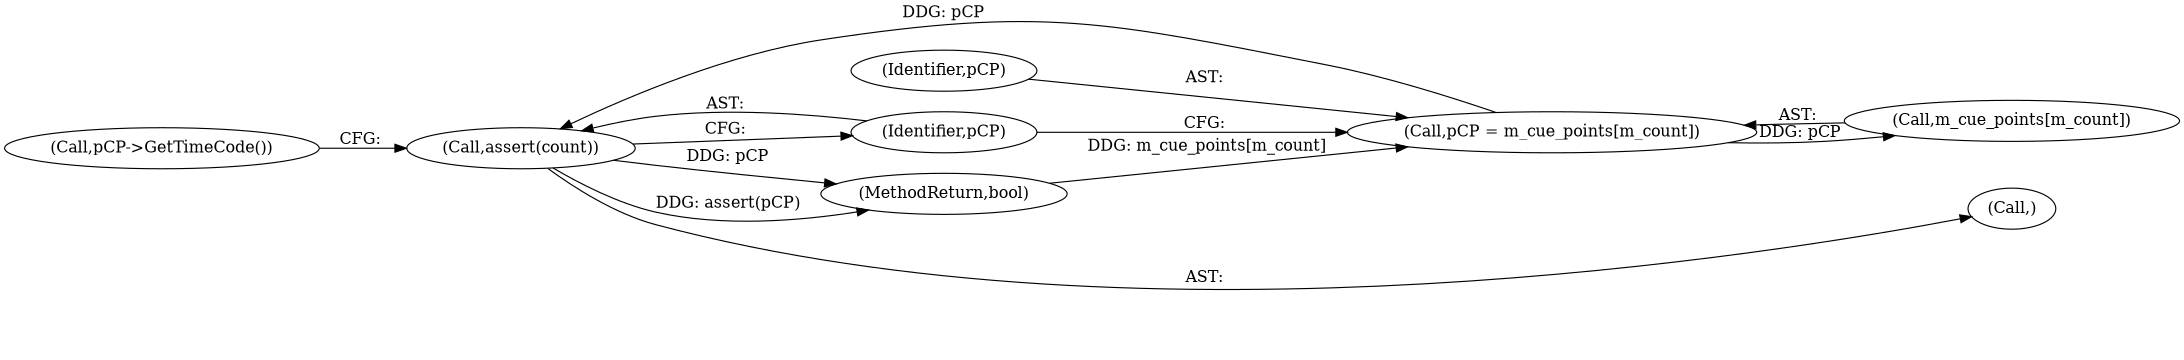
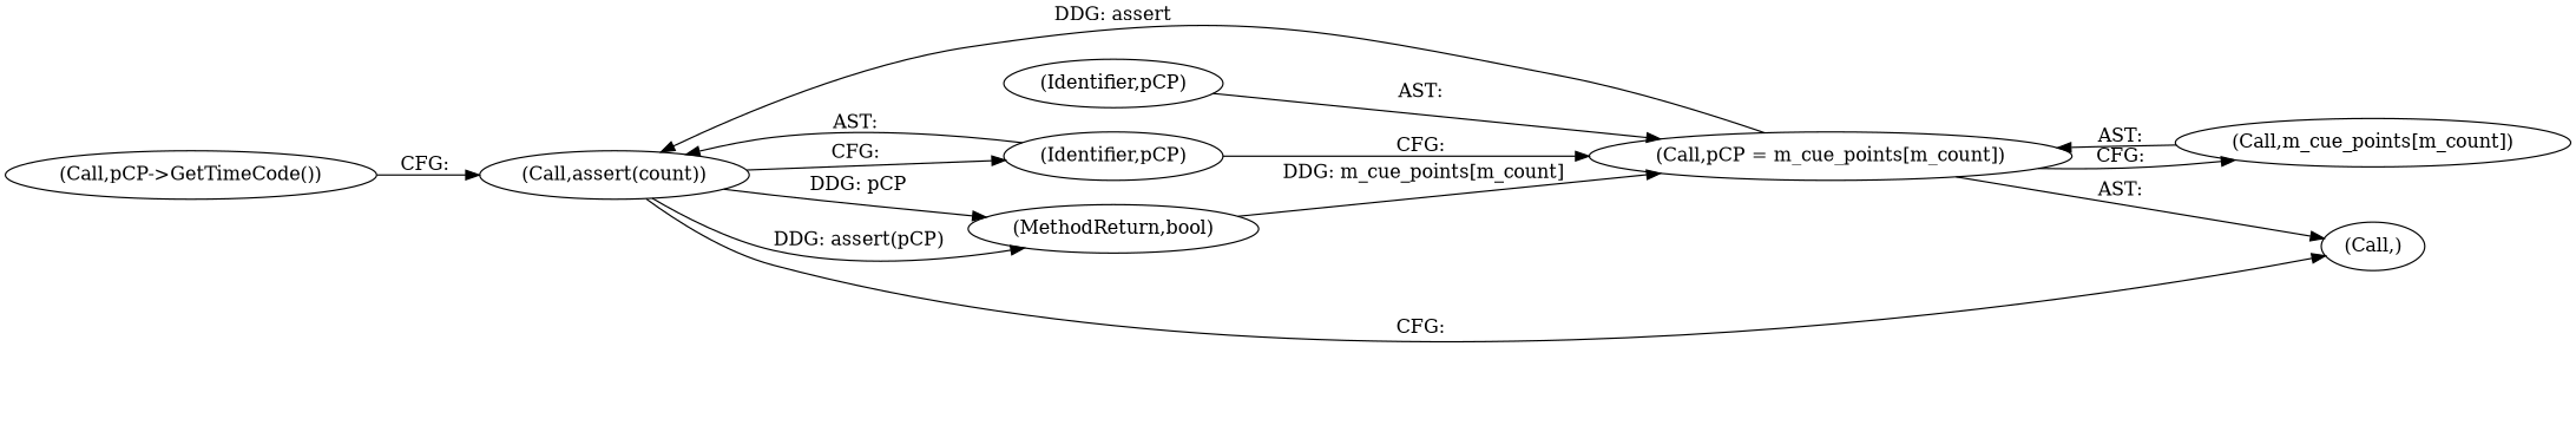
  digraph {
    rankdir=LR
    n1 [label="(Call,assert(count))"]
    n2 [label="(Identifier,pCP)"]
    n3 [label="(Call,)"]
    n4 [label="(MethodReturn,bool)"]
    n5 [label="(Call,pCP = m_cue_points[m_count])"]
    n6 [label="(Call,m_cue_points[m_count])"]
    n7 [label="(Identifier,pCP)"]
    n8 [label="(Call,pCP->GetTimeCode())"]
    n1 -> n2 [label="CFG: "]
-   n1 -> n3 [label="AST: "]
+   n1 -> n3 [label="CFG: "]
    n1 -> n4 [label="DDG: assert(pCP)"]
    n1 -> n4 [label="DDG: pCP"]
    n2 -> n1 [label="AST: "]
    n2 -> n5 [label="CFG: "]
    n4 -> n5 [label="DDG: m_cue_points[m_count]"]
-   n5 -> n1 [label="DDG: pCP"]
-   n5 -> n6 [label="DDG: pCP"]
+   n5 -> n1 [label="DDG: assert"]
+   n5 -> n3 [label="AST: "]
+   n5 -> n6 [label="CFG: "]
    n6 -> n5 [label="AST: "]
    n7 -> n5 [label="AST: "]
    n8 -> n1 [label="CFG: "]
  }
